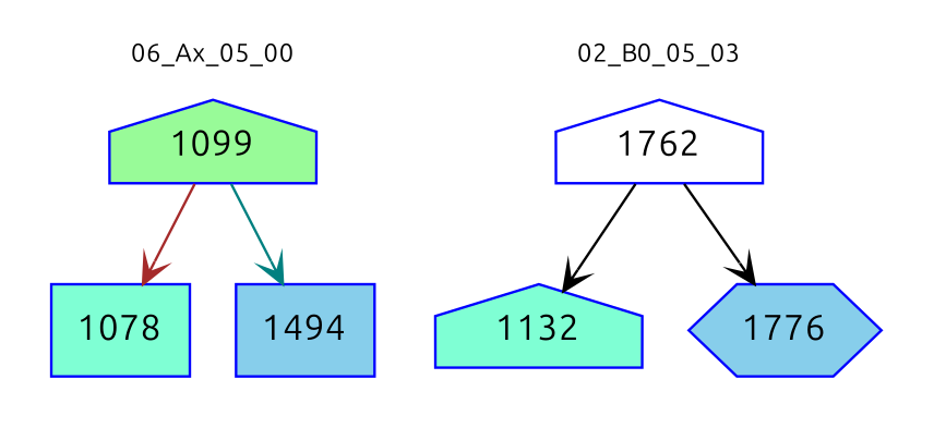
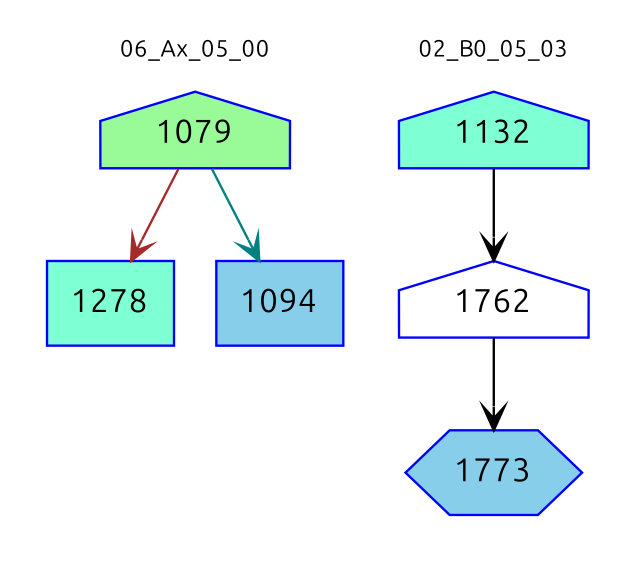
  digraph {
    fontname=Ubuntu
    node [color=blue fillcolor=aquamarine fontname=Ubuntu shape=house style=filled]
    edge [arrowhead=vee color=black fontname=Ubuntu]
-   n1 [fillcolor=palegreen label=1099]
-   n2 [label=1078 shape=box]
-   n3 [fillcolor=skyblue label=1494 shape=box]
+   n1 [fillcolor=palegreen label=1079]
+   n2 [label=1278 shape=box]
+   n3 [fillcolor=skyblue label=1094 shape=box]
    n4 [fillcolor=white label=1762]
    n5 [label=1132]
-   n6 [fillcolor=skyblue label=1776 shape=hexagon]
+   n6 [fillcolor=skyblue label=1773 shape=hexagon]
    subgraph cluster_1 {
      color=white
      fontsize=10
      label="06_Ax_05_00"
      n1
      n2
      n3
    }
    subgraph cluster_2 {
      color=white
      fontsize=10
      label="02_B0_05_03"
      n4
      n5
      n6
    }
    n1 -> n2 [color=brown]
    n1 -> n3 [color=teal]
-   n4 -> n5
+   n5 -> n4
    n4 -> n6
  }
